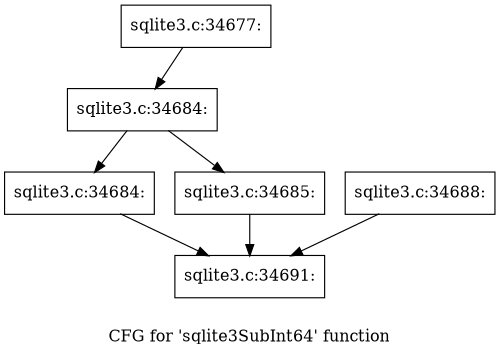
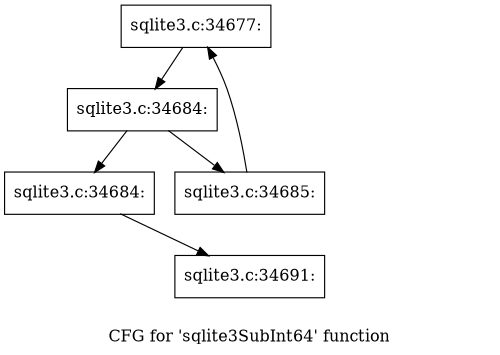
  digraph {
    label="CFG for 'sqlite3SubInt64' function"
    node [shape=record]
    n1 [label="{sqlite3.c:34677:}"]
    n2 [label="{sqlite3.c:34684:}"]
    n3 [label="{sqlite3.c:34684:}"]
    n4 [label="{sqlite3.c:34685:}"]
-   n5 [label="{sqlite3.c:34688:}"]
    n6 [label="{sqlite3.c:34691:}"]
    n1 -> n2
    n2 -> n3
    n2 -> n4
    n3 -> n6
-   n4 -> n6
-   n5 -> n6
+   n4 -> n1
  }
